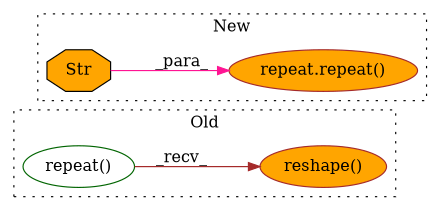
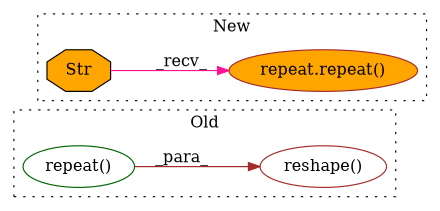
  digraph {
    rankdir=LR
    node [a=75 color=brown fillcolor=white shape=ellipse style=filled]
    n1 [color=darkgreen l="19,1" label="repeat()" s="4143,4196"]
-   n2 [fillcolor=orange l="22,12" label="reshape()" s="4244,4267"]
+   n2 [l="22,12" label="reshape()" s="4244,4267"]
    n3 [fillcolor=orange l="7,15" label="repeat.repeat()" s="4099,4123"]
    n4 [a=66 color=black fillcolor=orange l=14 label=Str s=4109 shape=octagon]
    subgraph cluster_1 {
      label=Old
      style=dotted
      n1
      n2
    }
    subgraph cluster_2 {
      label=New
      style=dotted
      n3
      n4
    }
-   n1 -> n2 [color=brown label=_recv_]
-   n4 -> n3 [color=deeppink label=_para_]
+   n1 -> n2 [color=brown label=_para_]
+   n4 -> n3 [color=deeppink label=_recv_]
  }
